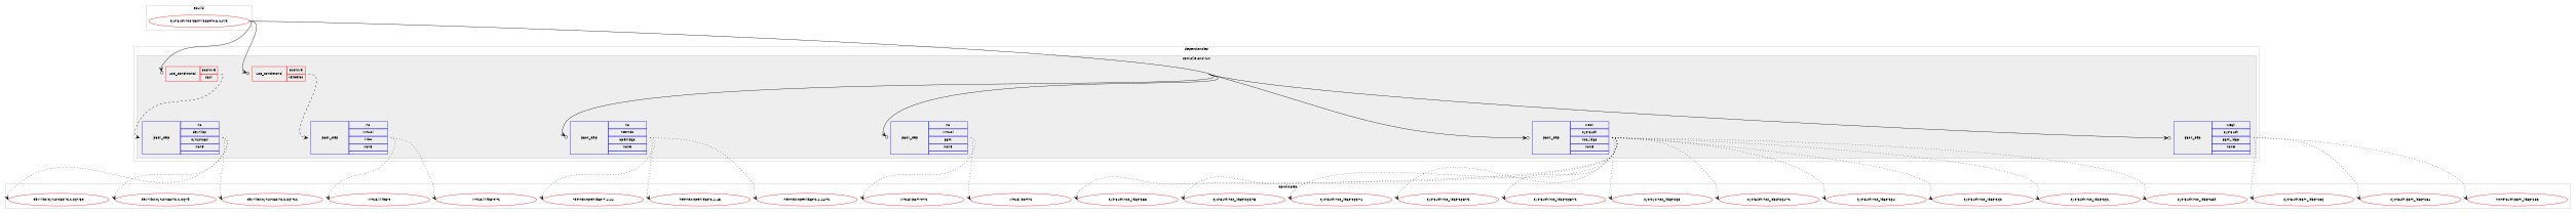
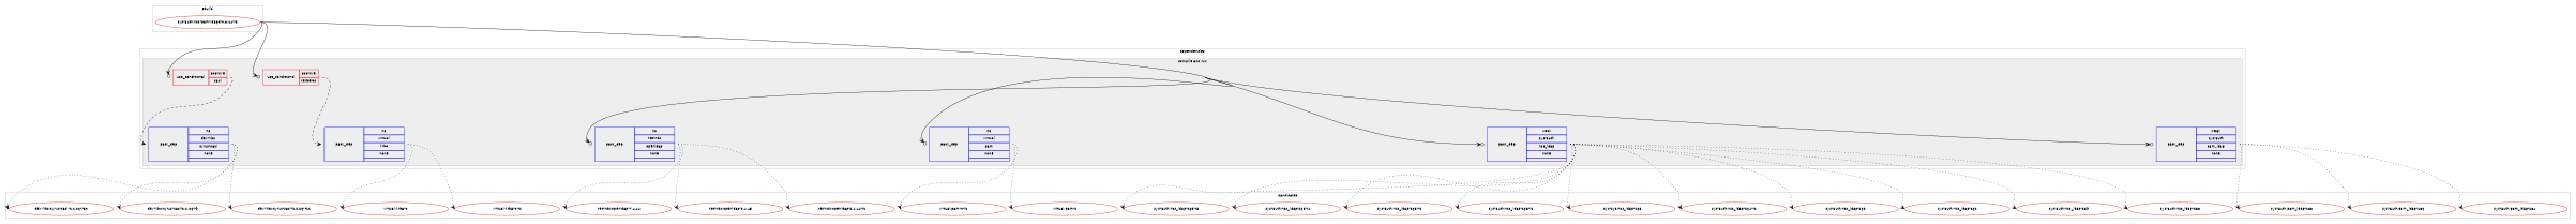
  digraph {
    compound=true
    concentrate=true
    fontname=Helvetica
    fontsize=10
    newrank=true
    rankdir=TB
    ranksep=1.5
    node [color=red fontname=Helvetica fontsize=10]
    edge [arrowhead=vee headport=w style=dotted tailport=e weight=100]
    n1 [label="sys-auth/nss-pam-ldapd-0.8.14-r2" width=4]
    n2 [color=blue label=<<TABLE BORDER="0" CELLBORDER="1" CELLSPACING="0" CELLPADDING="4" WIDTH="220"><TR><TD ROWSPAN="6" CELLPADDING="30">pack_dep</TD></TR><TR><TD WIDTH="110">no</TD></TR><TR><TD>virtual</TD></TR><TR><TD>krb5</TD></TR><TR><TD>none</TD></TR><TR><TD></TD></TR></TABLE>> shape=none]
    n3 [label=<<TABLE BORDER="0" CELLBORDER="1" CELLSPACING="0" CELLPADDING="4"><TR><TD ROWSPAN="3" CELLPADDING="10">use_conditional</TD></TR><TR><TD>positive</TD></TR><TR><TD>kerberos</TD></TR></TABLE>> shape=none]
    n4 [color=blue label=<<TABLE BORDER="0" CELLBORDER="1" CELLSPACING="0" CELLPADDING="4" WIDTH="220"><TR><TD ROWSPAN="6" CELLPADDING="30">pack_dep</TD></TR><TR><TD WIDTH="110">no</TD></TR><TR><TD>dev-libs</TD></TR><TR><TD>cyrus-sasl</TD></TR><TR><TD>none</TD></TR><TR><TD></TD></TR></TABLE>> shape=none]
    n5 [label=<<TABLE BORDER="0" CELLBORDER="1" CELLSPACING="0" CELLPADDING="4"><TR><TD ROWSPAN="3" CELLPADDING="10">use_conditional</TD></TR><TR><TD>positive</TD></TR><TR><TD>sasl</TD></TR></TABLE>> shape=none]
    n6 [color=blue label=<<TABLE BORDER="0" CELLBORDER="1" CELLSPACING="0" CELLPADDING="4" WIDTH="220"><TR><TD ROWSPAN="6" CELLPADDING="30">pack_dep</TD></TR><TR><TD WIDTH="110">no</TD></TR><TR><TD>net-nds</TD></TR><TR><TD>openldap</TD></TR><TR><TD>none</TD></TR><TR><TD></TD></TR></TABLE>> shape=none]
    n7 [color=blue label=<<TABLE BORDER="0" CELLBORDER="1" CELLSPACING="0" CELLPADDING="4" WIDTH="220"><TR><TD ROWSPAN="6" CELLPADDING="30">pack_dep</TD></TR><TR><TD WIDTH="110">no</TD></TR><TR><TD>virtual</TD></TR><TR><TD>pam</TD></TR><TR><TD>none</TD></TR><TR><TD></TD></TR></TABLE>> shape=none]
    n8 [color=blue label=<<TABLE BORDER="0" CELLBORDER="1" CELLSPACING="0" CELLPADDING="4" WIDTH="220"><TR><TD ROWSPAN="6" CELLPADDING="30">pack_dep</TD></TR><TR><TD WIDTH="110">weak</TD></TR><TR><TD>sys-auth</TD></TR><TR><TD>nss_ldap</TD></TR><TR><TD>none</TD></TR><TR><TD></TD></TR></TABLE>> shape=none]
    n9 [color=blue label=<<TABLE BORDER="0" CELLBORDER="1" CELLSPACING="0" CELLPADDING="4" WIDTH="220"><TR><TD ROWSPAN="6" CELLPADDING="30">pack_dep</TD></TR><TR><TD WIDTH="110">weak</TD></TR><TR><TD>sys-auth</TD></TR><TR><TD>pam_ldap</TD></TR><TR><TD>none</TD></TR><TR><TD></TD></TR></TABLE>> shape=none]
    n10 [label="virtual/krb5-0" width=4]
    n11 [label="virtual/krb5-0-r1" width=4]
    n12 [label="dev-libs/cyrus-sasl-2.1.26-r50" width=4]
    n13 [label="dev-libs/cyrus-sasl-2.2.26-r11" width=4]
    n14 [label="dev-libs/cyrus-sasl-2.1.26-r9" width=4]
    n15 [label="net-nds/openldap-7.4.44" width=4]
    n16 [label="net-nds/openldap-2.4.44-r1" width=4]
    n17 [label="net-nds/openldap-2.4.45" width=4]
    n18 [label="virtual/pam-2" width=4]
    n19 [label="virtual/pam-0-r1" width=4]
    n20 [label="sys-auth/nss_ldap-258" width=4]
    n21 [label="sys-auth/nss_ldap-259" width=4]
    n22 [label="sys-auth/nss_ldap-261" width=4]
    n23 [label="sys-auth/nss_ldap-262" width=4]
-   n24 [label="sys-auth/nss_ldap-264" width=4]
    n25 [label="sys-auth/nss_ldap-264-r1" width=4]
    n26 [label="sys-sys/nss_ldap-265" width=4]
    n27 [label="sys-auth/nss_ldap-265-r1" width=4]
    n28 [label="sys-auth/nss_ldap-265-r2" width=4]
    n29 [label="sys-auth/nss_ldap-265-r4" width=4]
    n30 [label="sys-auth/nss_ldap-265-r5" width=4]
-   n31 [label="none-auth/pam_ldap-183" width=4]
+   n31 [label="sys-auth/pam_ldap-183" width=4]
    n32 [label="sys-auth/pam_ldap-184" width=4]
    n33 [label="sys-auth/pam_ldap-186" width=4]
    subgraph cluster_1 {
      color=gray
      label=<<i>ebuild</i>>
      rank=same
      n1
    }
    subgraph cluster_2 {
      color=gray
      label=<<i>dependencies</i>>
      subgraph cluster_3 {
        color=gray
        fillcolor="#eeeeee"
        label=<<i>compile</i>>
        style=filled
      }
      subgraph cluster_4 {
        color=gray
        fillcolor="#eeeeee"
        label=<<i>compile and run</i>>
        style=filled
        subgraph sub_5 {
          color=gray
          fillcolor="#eeeeee"
          label=<<i>compile and run</i>>
          style=filled
          n3
          subgraph sub_6 {
            color=gray
            fillcolor="#eeeeee"
            label=<<i>compile and run</i>>
            style=filled
            n2
          }
        }
        subgraph sub_7 {
          color=gray
          fillcolor="#eeeeee"
          label=<<i>compile and run</i>>
          style=filled
          n5
          subgraph sub_8 {
            color=gray
            fillcolor="#eeeeee"
            label=<<i>compile and run</i>>
            style=filled
            n4
          }
        }
        subgraph sub_9 {
          color=gray
          fillcolor="#eeeeee"
          label=<<i>compile and run</i>>
          style=filled
          n6
        }
        subgraph sub_10 {
          color=gray
          fillcolor="#eeeeee"
          label=<<i>compile and run</i>>
          style=filled
          n7
        }
        subgraph sub_11 {
          color=gray
          fillcolor="#eeeeee"
          label=<<i>compile and run</i>>
          style=filled
          n8
        }
        subgraph sub_12 {
          color=gray
          fillcolor="#eeeeee"
          label=<<i>compile and run</i>>
          style=filled
          n9
        }
      }
      subgraph cluster_13 {
        color=gray
        fillcolor="#eeeeee"
        label=<<i>run</i>>
        style=filled
      }
    }
    subgraph cluster_14 {
      color=gray
      label=<<i>candidates</i>>
      rank=same
      subgraph sub_15 {
        color=black
        label=<<i>candidates</i>>
        nodesep=1
        rank=same
        n10
        n11
      }
      subgraph sub_16 {
        color=black
        label=<<i>candidates</i>>
        nodesep=1
        rank=same
        n12
        n13
        n14
      }
      subgraph sub_17 {
        color=black
        label=<<i>candidates</i>>
        nodesep=1
        rank=same
        n15
        n16
        n17
      }
      subgraph sub_18 {
        color=black
        label=<<i>candidates</i>>
        nodesep=1
        rank=same
        n18
        n19
      }
      subgraph sub_19 {
        color=black
        label=<<i>candidates</i>>
        nodesep=1
        rank=same
        n20
        n21
        n22
        n23
-       n24
        n25
        n26
        n27
        n28
        n29
        n30
      }
      subgraph sub_20 {
        color=black
        label=<<i>candidates</i>>
        nodesep=1
        rank=same
        n31
        n32
        n33
      }
    }
    n1 -> n3 [arrowhead=odotvee style=solid weight=20]
    n1 -> n5 [arrowhead=odotvee style=solid weight=20]
    n1 -> n6 [arrowhead=odotvee style=solid weight=20]
    n1 -> n7 [arrowhead=odotvee style=solid weight=20]
    n1 -> n8 [arrowhead=odotvee style=solid weight=20]
    n1 -> n9 [arrowhead=odotvee style=solid weight=20]
    n2 -> n10
    n2 -> n11
    n3 -> n2 [style=dashed weight=20]
    n4 -> n12
    n4 -> n13
    n4 -> n14
    n5 -> n4 [style=dashed weight=20]
    n6 -> n15
    n6 -> n16
    n6 -> n17
    n7 -> n18
    n7 -> n19
    n8 -> n20
    n8 -> n21
    n8 -> n22
    n8 -> n23
-   n8 -> n24
    n8 -> n25
    n8 -> n26
    n8 -> n27
    n8 -> n28
    n8 -> n29
    n8 -> n30
    n9 -> n31
    n9 -> n32
    n9 -> n33
  }
